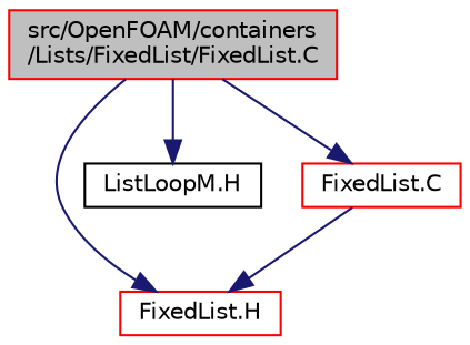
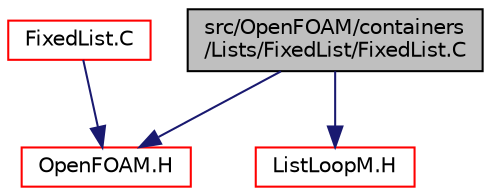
  digraph {
    node [color=black fontname=Helvetica fontsize=10 shape=record]
    edge [color=midnightblue fontname=Helvetica fontsize=10 labelfontname=Helvetica labelfontsize=10 style=solid]
-   n1 [color=red fillcolor=grey75 fontcolor=black height=0.2 label="src/OpenFOAM/containers\l/Lists/FixedList/FixedList.C" style=filled width=0.4]
-   n2 [color=red height=0.2 label="FixedList.H" width=0.4]
-   n3 [height=0.2 label="ListLoopM.H" width=0.4]
+   n1 [fillcolor=grey75 fontcolor=black height=0.2 label="src/OpenFOAM/containers\l/Lists/FixedList/FixedList.C" style=filled width=0.4]
+   n2 [color=red height=0.2 label="OpenFOAM.H" width=0.4]
+   n3 [color=red height=0.2 label="ListLoopM.H" width=0.4]
    n4 [color=red height=0.2 label="FixedList.C" width=0.4]
    n1 -> n2
    n1 -> n3
-   n1 -> n4
    n4 -> n2
  }
